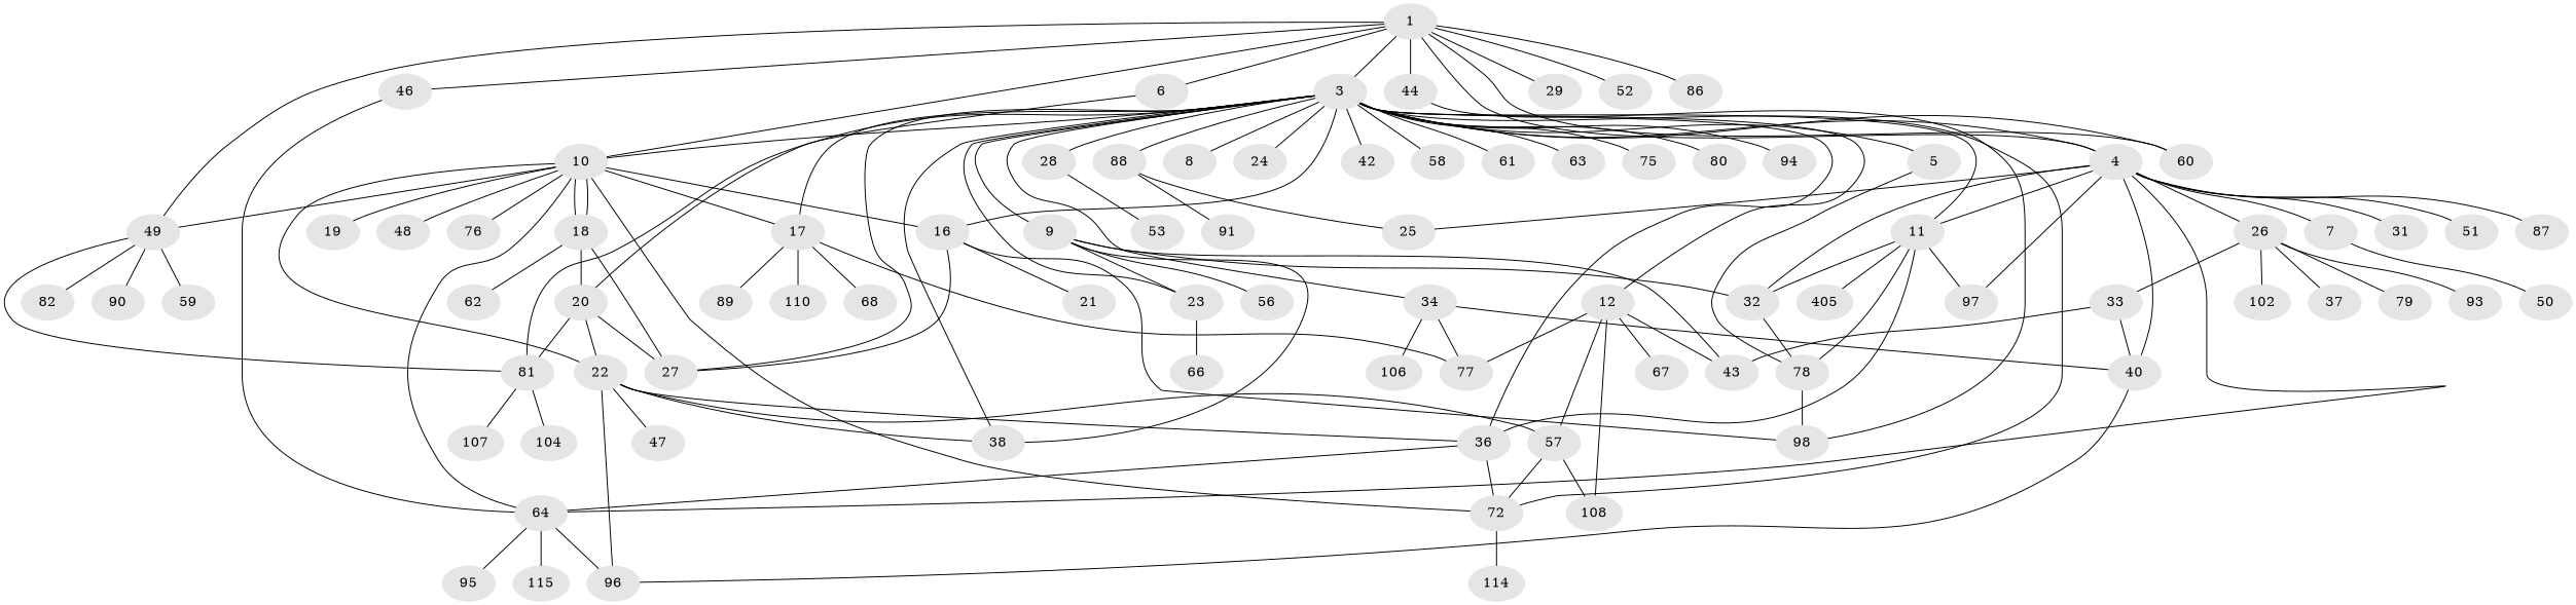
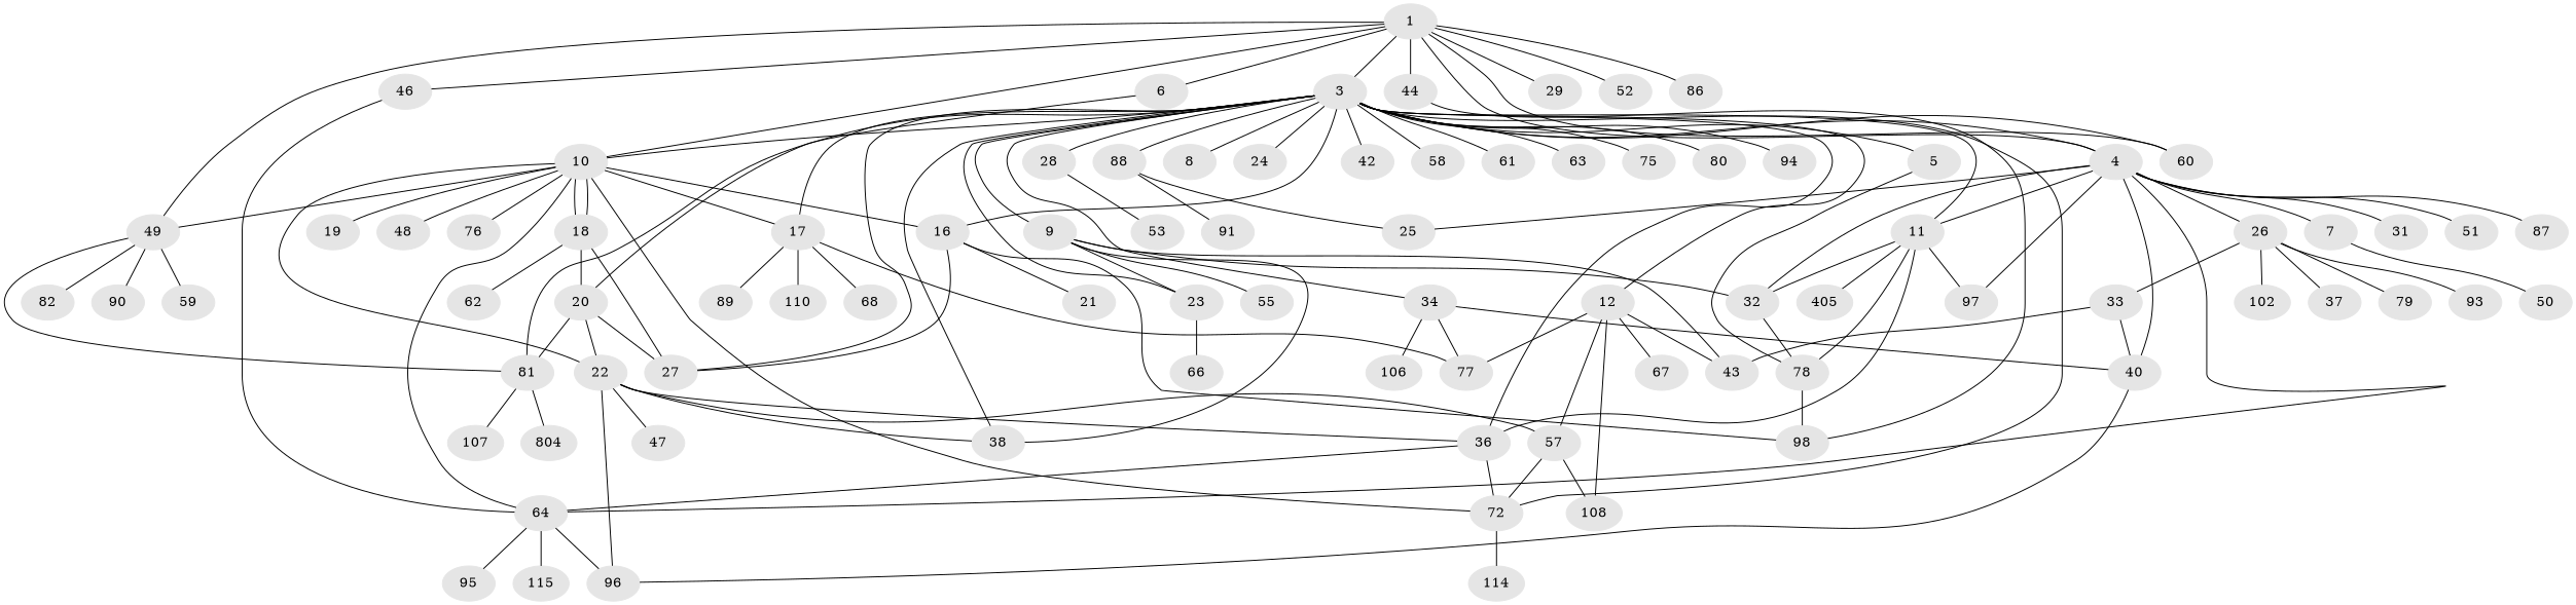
  graph {
    node [color=gray90 style=filled]
    1 [super="+2"]
    3 [super="+14"]
    4 [super="+15"]
    6 [super="+13"]
    10 [super="+114"]
    29
    44
    46
    49 [super="+54"]
    52
    60
    86
    5 [super="+35"]
    8
    9 [super="+45"]
    11 [super="+109"]
    12 [super="+56"]
    16 [super="+113"]
    17 [super="+100"]
    23 [super="+65"]
    24
    27 [super="+99"]
    28
    34 [super="+92"]
    36 [super="+39"]
    38 [super="+69"]
    42
    58
    61
    63
    72
    75
    80
    81
    88
    94
    7
    25
    26 [super="+41"]
    31
    32
    40 [super="+84"]
    51
    64 [super="+70"]
    87
    97
    20 [super="+85"]
    18 [super="+112"]
    19
    22 [super="+30"]
    48 [super="+74"]
    76
    98
    59
    82
    90
    78 [super="+101"]
    43 [super="+103"]
-   55 [label=56]
+   55
    n60 [label=405]
    57 [super="+73"]
    67
    77
    108
    21
    68
    89
    110
    66
    53
    106
    n72 [label=114]
-   104
+   104 [label=804]
    107
    91
    50
    33
    37
    79
    93
    102
    96
    95
    115
    62
    47
    1 -- 3
    1 -- 4
    1 -- 6
    1 -- 10
    1 -- 29
    1 -- 44 [weight=2]
    1 -- 46
    1 -- 49
    1 -- 52
    1 -- 60
    1 -- 86
    3 -- 4
    3 -- 10
    3 -- 60
    3 -- 5
    3 -- 8
    3 -- 9
    3 -- 11
    3 -- 12
    3 -- 16
    3 -- 17
    3 -- 23
    3 -- 24
    3 -- 27
    3 -- 28
    3 -- 34
    3 -- 36
    3 -- 38
    3 -- 42
    3 -- 58
    3 -- 61
    3 -- 63
    3 -- 72
    3 -- 75
    3 -- 80
    3 -- 81
    3 -- 88
    3 -- 94
    4 -- 11
    4 -- 7
    4 -- 25
    4 -- 26
    4 -- 31
    4 -- 32
    4 -- 40
    4 -- 51
    4 -- 64
    4 -- 87
    4 -- 97
    6 -- 20
    10 -- 49
    10 -- 16
    10 -- 17
    10 -- 72
    10 -- 64
    10 -- 18
    10 -- 18
    10 -- 19
    10 -- 22
    10 -- 48
    10 -- 76
    44 -- 98
    46 -- 64
    49 -- 81
    49 -- 59
    49 -- 82
    49 -- 90
    5 -- 78
    9 -- 23
    9 -- 38
    9 -- 32
    9 -- 43
    9 -- 55
    11 -- 36
    11 -- 32
    11 -- 97
    11 -- 78
    11 -- n60
    12 -- 43
    12 -- 57
    12 -- 67
    12 -- 77
    12 -- 108
    16 -- 27
    16 -- 98
    16 -- 21
    17 -- 77
    17 -- 68
    17 -- 89
    17 -- 110
    23 -- 66
    28 -- 53
    34 -- 40
    34 -- 77
    34 -- 106
    36 -- 72
    36 -- 64
    72 -- n72
    81 -- 104
    81 -- 107
    88 -- 25
    88 -- 91
    7 -- 50
    26 -- 33
    26 -- 37
    26 -- 79
    26 -- 93
    26 -- 102
    32 -- 78
    40 -- 96
    64 -- 96
    64 -- 95
    64 -- 115
    20 -- 27
    20 -- 81
    20 -- 22
    18 -- 27
    18 -- 20
    18 -- 62
    22 -- 36
    22 -- 38
    22 -- 57
    22 -- 96
    22 -- 47
    78 -- 98
    57 -- 72
    57 -- 108
    33 -- 40
    33 -- 43
  }
